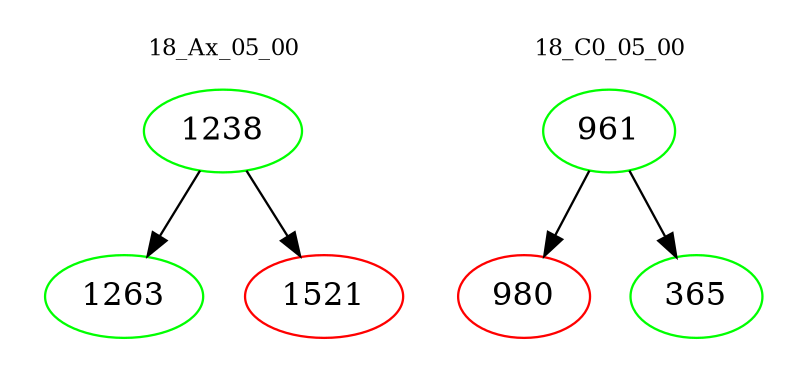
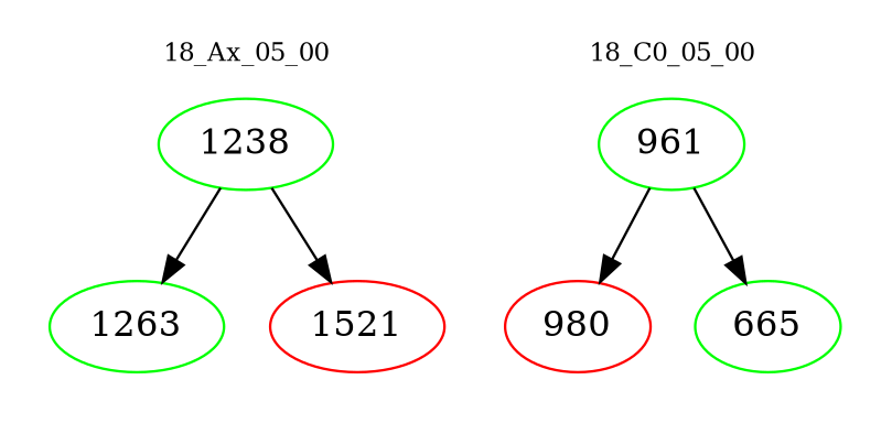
  digraph {
    node [color=green]
    edge [color=black]
    n1 [label=1238]
    n2 [label=1263]
    n3 [color=red label=1521]
    n4 [label=961]
    n5 [color=red label=980]
-   n6 [label=365]
+   n6 [label=665]
    subgraph cluster_1 {
      color=white
      fontsize=10
      label="18_Ax_05_00"
      n1
      n2
      n3
    }
    subgraph cluster_2 {
      color=white
      fontsize=10
      label="18_C0_05_00"
      n4
      n5
      n6
    }
    n1 -> n2
    n1 -> n3
    n4 -> n5
    n4 -> n6
  }
